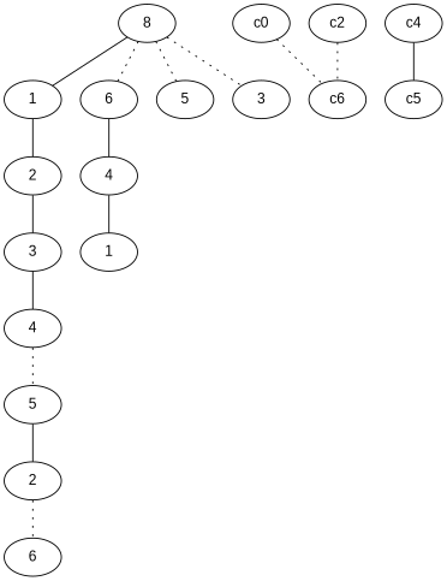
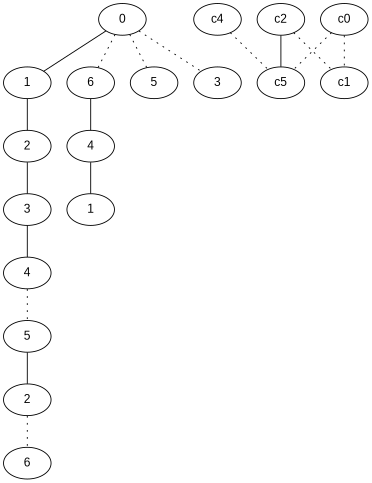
  graph {
    fontname="Liberation Sans"
    node [fontname="Liberation Sans"]
    edge [fontname="Liberation Sans" style=dotted]
-   n1 [label=8]
+   n1 [label=0]
    n2 [label=1]
    n3 [label=6]
    n4 [label=5]
    n5 [label=3]
    n6 [label=2]
    n7 [label=4]
    n8 [label=3]
    n9 [label=4]
    n10 [label=5]
    n11 [label=2]
    n12 [label=6]
    n13 [label=1]
    c0
    c5
-   c6
+   c6 [label=c1]
    c2
    c4
    n1 -- n2 [style=""]
    n1 -- n3
    n1 -- n4
    n1 -- n5
    n2 -- n6 [style=""]
    n3 -- n7 [style=""]
    n6 -- n8 [style=""]
    n7 -- n13 [style=""]
    n8 -- n9 [style=""]
    n9 -- n10
    n10 -- n11 [style=""]
    n11 -- n12
+   c0 -- c5
    c0 -- c6
+   c2 -- c5 [style=""]
    c2 -- c6
-   c4 -- c5 [style=solid]
+   c4 -- c5
  }
